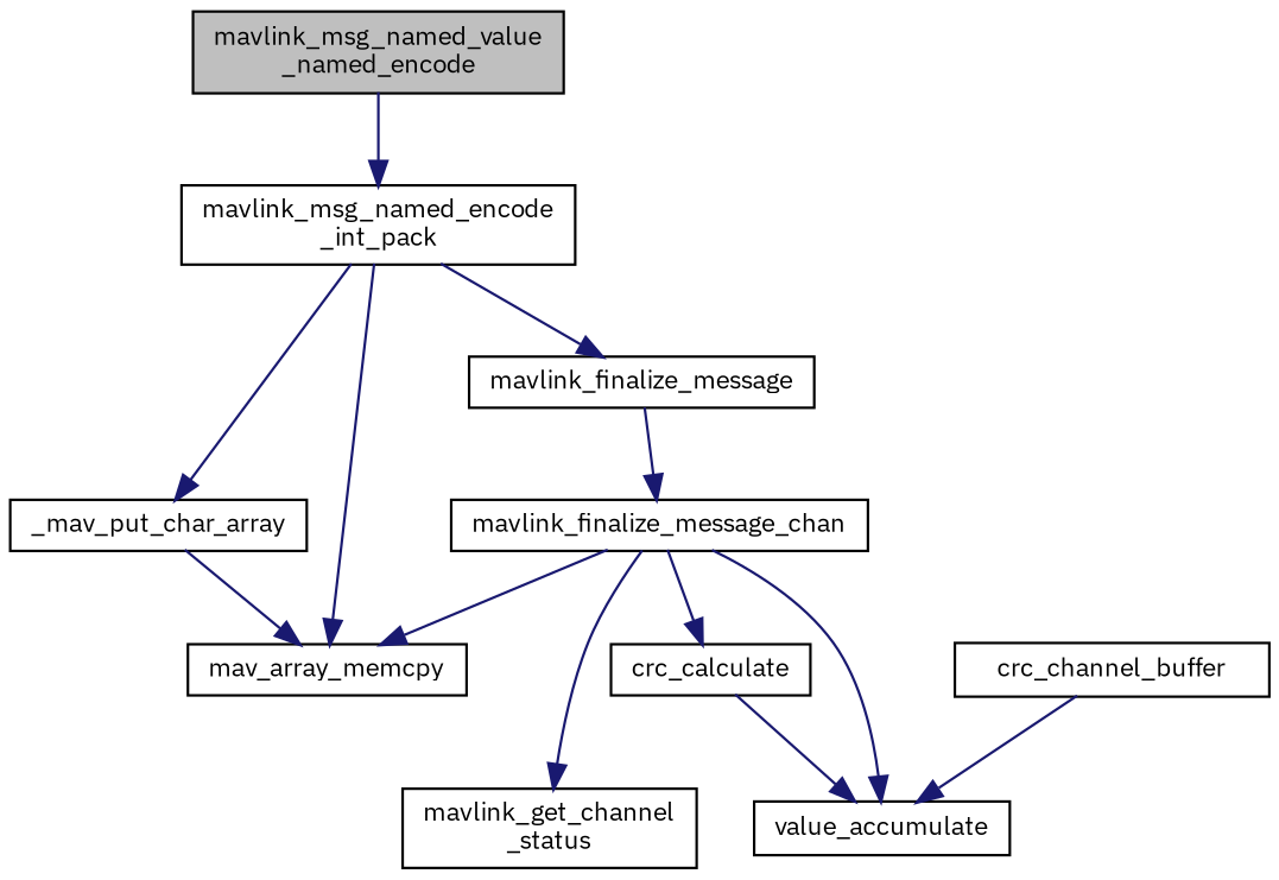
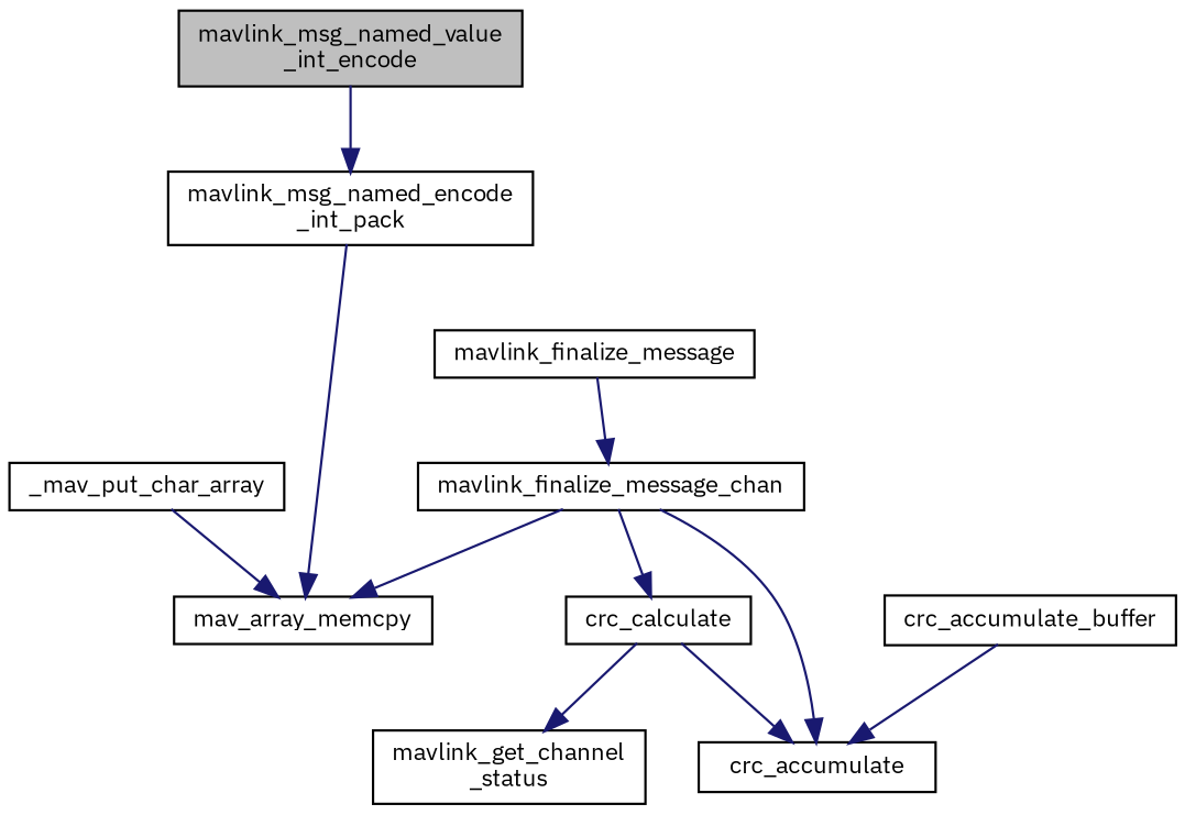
  digraph {
    fontname="IBM Plex Sans"
    rankdir=TB
    node [color=black fillcolor=white fontname="IBM Plex Sans" fontsize=10 shape=record style=filled]
    edge [color=midnightblue fontname="IBM Plex Sans" fontsize=10 labelfontname=Helvetica labelfontsize=10 style=solid]
-   n1 [fillcolor=grey75 fontcolor=black height=0.2 label="mavlink_msg_named_value\l_named_encode" width=0.4]
+   n1 [fillcolor=grey75 fontcolor=black height=0.2 label="mavlink_msg_named_value\l_int_encode" width=0.4]
    n2 [height=0.2 label="mavlink_msg_named_encode\l_int_pack" width=0.4]
    n3 [height=0.2 label=_mav_put_char_array width=0.4]
    n4 [height=0.2 label=mav_array_memcpy width=0.4]
    n5 [height=0.2 label=mavlink_finalize_message width=0.4]
    n6 [height=0.2 label=mavlink_finalize_message_chan width=0.4]
    n7 [height=0.2 label="mavlink_get_channel\l_status" width=0.4]
    n8 [height=0.2 label=crc_calculate width=0.4]
-   n9 [height=0.2 label=value_accumulate width=0.4]
-   n10 [height=0.2 label=crc_channel_buffer width=0.4]
+   n9 [height=0.2 label=crc_accumulate width=0.4]
+   n10 [height=0.2 label=crc_accumulate_buffer width=0.4]
    n1 -> n2
-   n2 -> n3
    n2 -> n4
-   n2 -> n5
    n3 -> n4
    n5 -> n6
    n6 -> n4
-   n6 -> n7
+   n8 -> n7
    n6 -> n8
    n6 -> n9
    n8 -> n9
    n10 -> n9
  }
